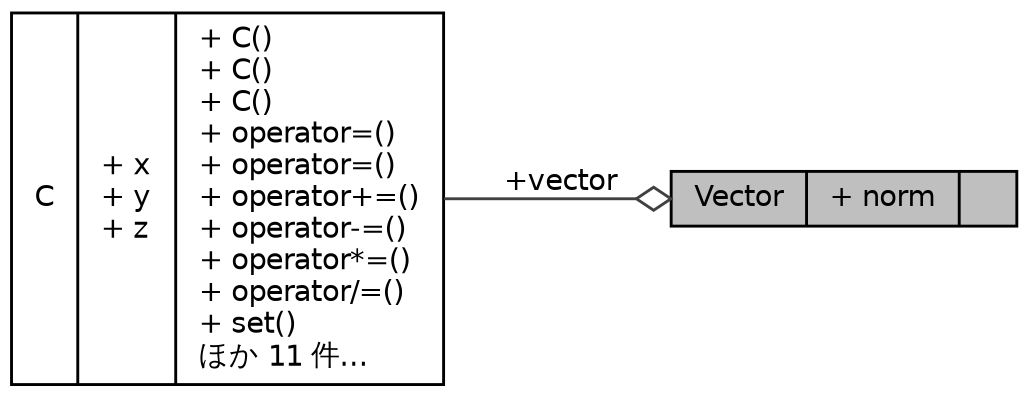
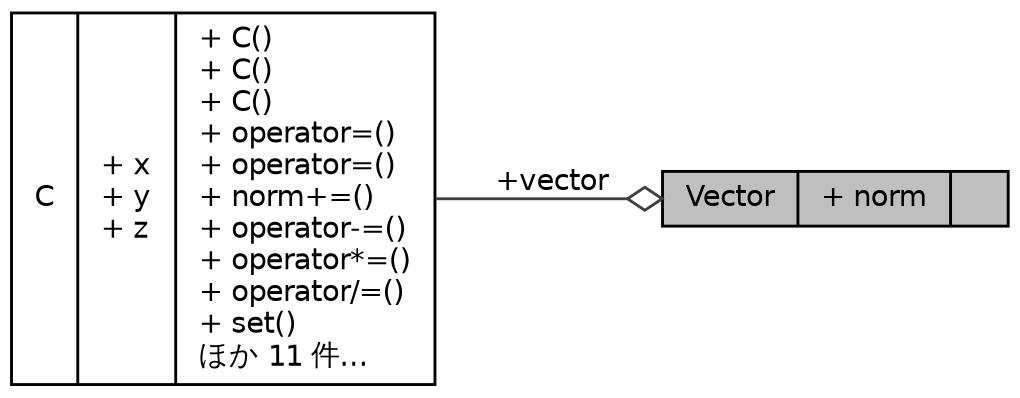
  digraph {
    rankdir=LR
    node [color=black fontname=Helvetica fontsize=10 shape=record style=filled]
    n1 [fillcolor=grey75 fontcolor=black height=0.2 label="{Vector\n|+ norm\l|}" width=0.4]
-   n2 [fillcolor=white height=0.2 label="{C\n|+ x\l+ y\l+ z\l|+ C()\l+ C()\l+ C()\l+ operator=()\l+ operator=()\l+ operator+=()\l+ operator-=()\l+ operator*=()\l+ operator/=()\l+ set()\lほか 11 件…\l}" width=0.4]
+   n2 [fillcolor=white height=0.2 label="{C\n|+ x\l+ y\l+ z\l|+ C()\l+ C()\l+ C()\l+ operator=()\l+ operator=()\l+ norm+=()\l+ operator-=()\l+ operator*=()\l+ operator/=()\l+ set()\lほか 11 件…\l}" width=0.4]
    n2 -> n1 [arrowhead=odiamond color=grey25 fontname=Helvetica fontsize=10 label=" +vector" labelfontname=Helvetica labelfontsize=10 style=solid]
  }
